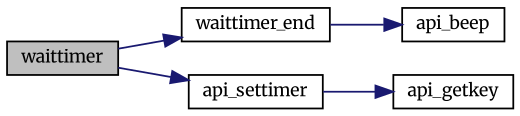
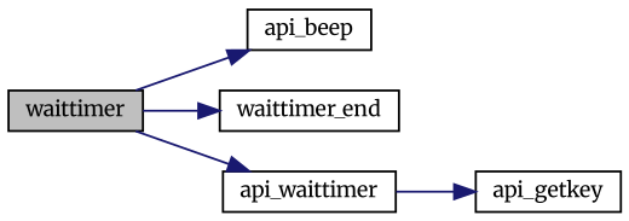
  digraph {
    fontname=Merriweather
    rankdir=LR
    node [color=black fillcolor=white fontname=Merriweather fontsize=10 shape=record style=filled]
    edge [color=midnightblue fontname=Merriweather fontsize=10 labelfontname=Helvetica labelfontsize=10 style=solid]
    n1 [fillcolor=grey75 fontcolor=black height=0.2 label=waittimer width=0.4]
    n2 [height=0.2 label=api_beep width=0.4]
    n3 [height=0.2 label=waittimer_end width=0.4]
-   n4 [height=0.2 label=api_settimer width=0.4]
+   n4 [height=0.2 label=api_waittimer width=0.4]
    n5 [height=0.2 label=api_getkey width=0.4]
-   n3 -> n2
+   n1 -> n2
    n1 -> n3
    n1 -> n4
    n4 -> n5
  }
